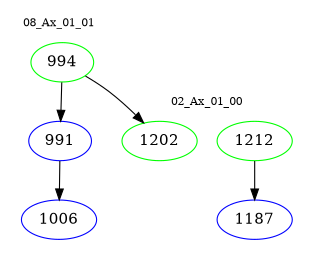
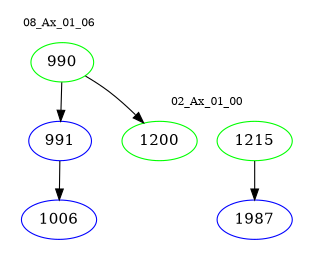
  digraph {
    node [color=green]
    edge [color=black]
-   n1 [label=1212]
-   n2 [color=blue label=1187]
-   n3 [label=1202]
-   n4 [label=994]
+   n1 [label=1215]
+   n2 [color=blue label=1987]
+   n3 [label=1200]
+   n4 [label=990]
    n5 [color=blue label=991]
    n6 [color=blue label=1006]
    subgraph cluster_1 {
      color=white
      fontsize=10
      label="02_Ax_01_00"
      n1
      n2
      n3
    }
    subgraph cluster_2 {
      color=white
      fontsize=10
-     label="08_Ax_01_01"
+     label="08_Ax_01_06"
      n4
      n5
      n6
    }
    n1 -> n2
    n4 -> n3
    n4 -> n5
    n5 -> n6
  }
